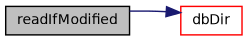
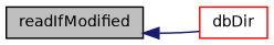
  digraph {
    rankdir=LR
    node [fontname=Helvetica fontsize=10 shape=record]
    n1 [color=black fillcolor=grey75 fontcolor=black height=0.2 label=readIfModified style=filled width=0.4]
    n2 [color=red height=0.2 label=dbDir width=0.4]
-   n2 -> n1 [color=midnightblue dir=back fontname=Helvetica fontsize=10 labelfontname=Helvetica labelfontsize=10 style=solid]
+   n1 -> n2 [color=midnightblue dir=back fontname=Helvetica fontsize=10 labelfontname=Helvetica labelfontsize=10 style=solid]
  }
